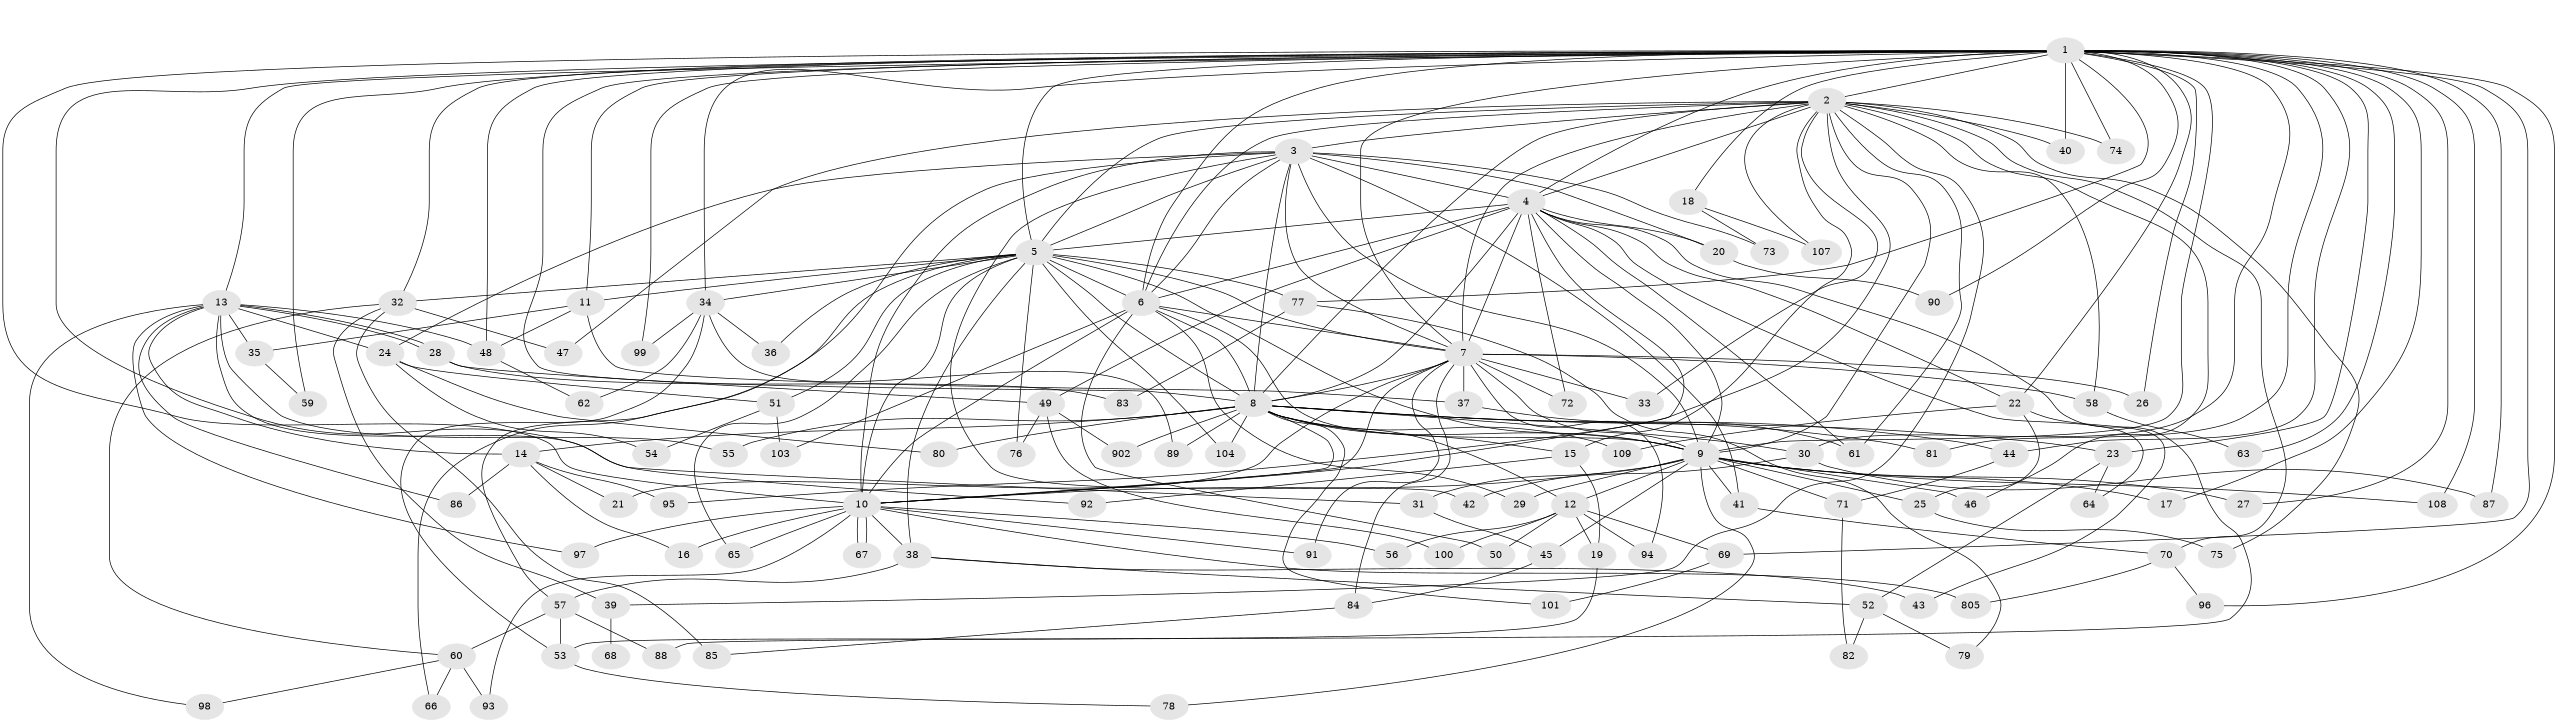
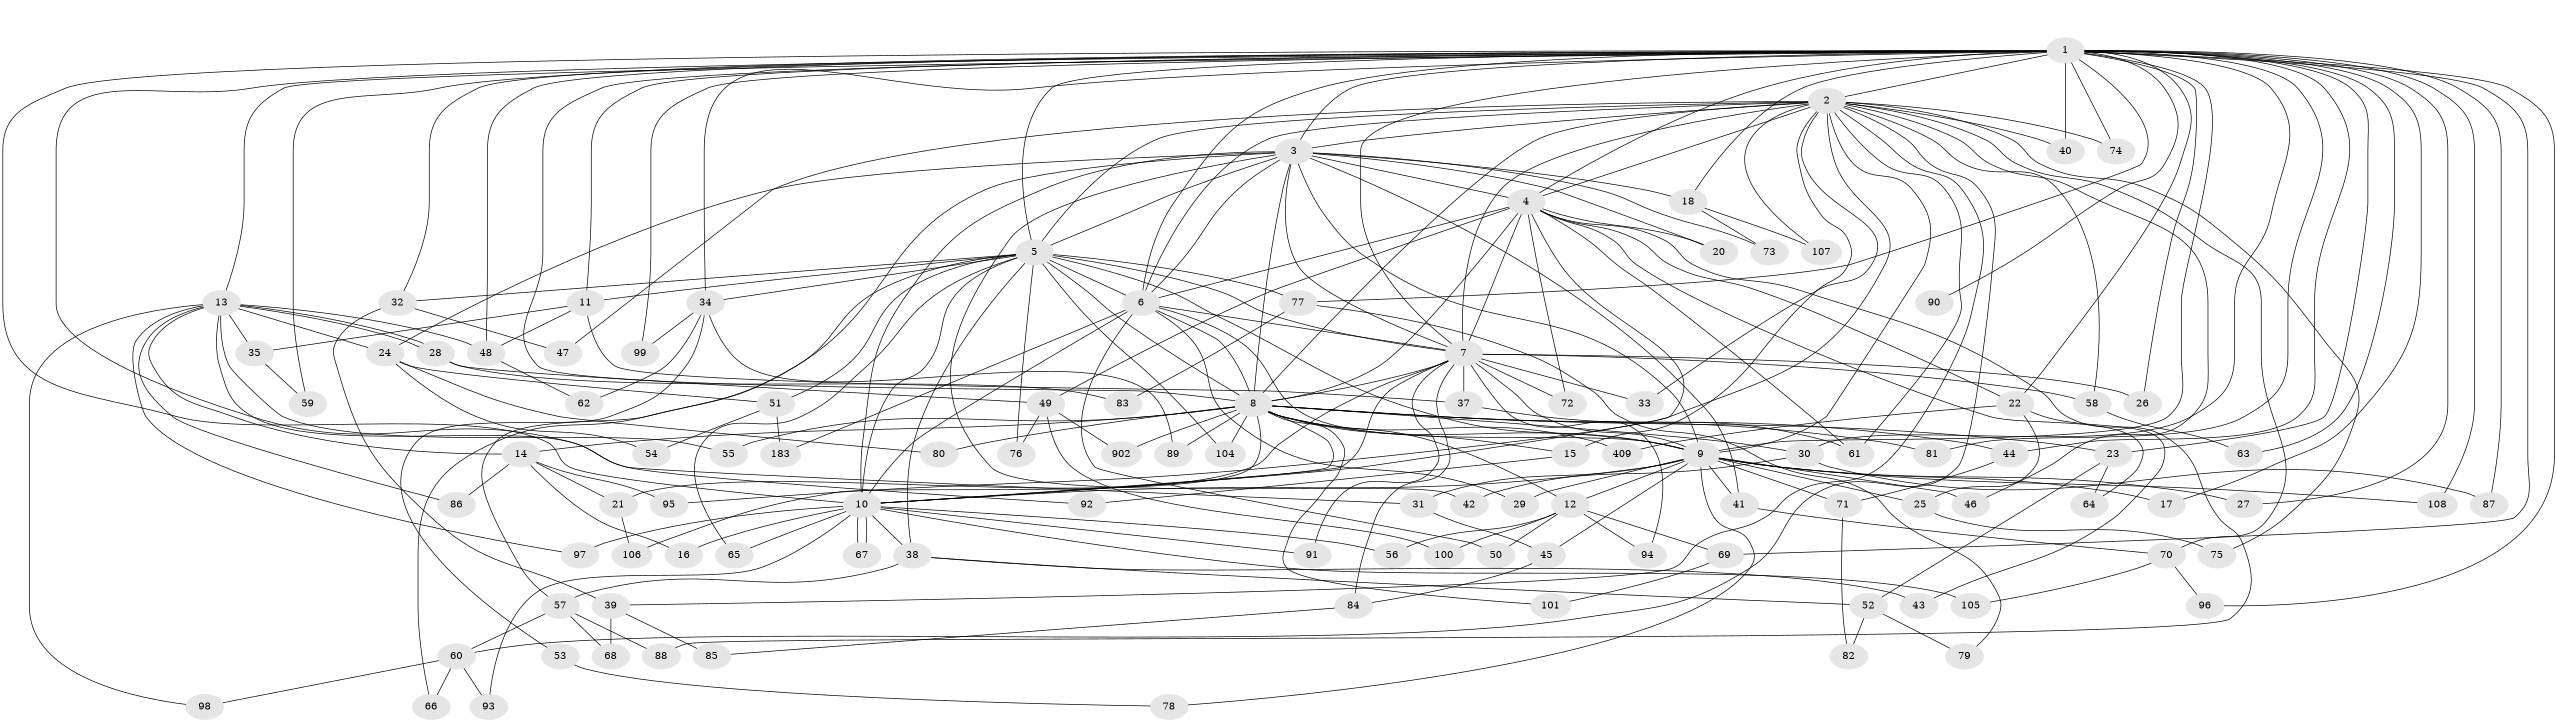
  graph {
    node [color=gray90 style=filled]
    1
    2
    3
    4
    5
    6
    7
    8
    9
    10
    11
    13
    17
    18
    22
    23
    26
    27
    30
    31
    32
    34
    40
    44
    48
    59
    63
    69
    74
    77
    81
    87
    90
    96
    99
    108
    15
    33
    39
    46
    47
    58
    60
    70
    75
    95
    107
    61
    20
    24
    41
    42
    57
    73
    72
    49
    64
    88
-   36
    38
    51
    65
    66
    76
    104
    29
    50
-   103
+   103 [label=183]
    21
    37
    84
    91
    94
    12
    14
    55
    80
    89
    101
    n80 [label=902]
-   109
+   106
+   109 [label=409]
    25
    45
    71
    78
    16
    56
    67
    93
    97
-   105 [label=805]
+   105
    35
    28
    86
    92
    98
    43
    52
    85
    53
    62
    83
    79
-   19
    68
    54
    100
    82
    1 -- 2
+   1 -- 3
    1 -- 4
    1 -- 5
    1 -- 6
    1 -- 7
    1 -- 8
    1 -- 9
    1 -- 10
    1 -- 11
    1 -- 13
    1 -- 17
    1 -- 18
    1 -- 22
    1 -- 23
    1 -- 26
    1 -- 27
    1 -- 30
    1 -- 31
    1 -- 32
    1 -- 34
    1 -- 40
    1 -- 44
    1 -- 48
    1 -- 59
    1 -- 63
    1 -- 69
    1 -- 74
    1 -- 77
    1 -- 81
    1 -- 87
    1 -- 90
    1 -- 96
    1 -- 99
    1 -- 108
    2 -- 3
    2 -- 4
    2 -- 5
    2 -- 6
    2 -- 7
    2 -- 8
    2 -- 9
    2 -- 40
    2 -- 74
    2 -- 15
    2 -- 33
    2 -- 39
    2 -- 46
    2 -- 47
    2 -- 58
-   32 -- 60
+   2 -- 60
    2 -- 70
    2 -- 75
    2 -- 95
    2 -- 107
    2 -- 61
    3 -- 4
    3 -- 5
    3 -- 6
    3 -- 7
    3 -- 8
    3 -- 9
    3 -- 10
+   3 -- 18
    3 -- 20
    3 -- 24
    3 -- 41
    3 -- 42
    3 -- 57
    3 -- 73
-   4 -- 5
    4 -- 6
    4 -- 7
    4 -- 8
-   4 -- 9
    4 -- 10
    4 -- 22
    4 -- 61
    4 -- 20
    4 -- 72
    4 -- 49
    4 -- 64
    4 -- 88
    5 -- 6
    5 -- 7
    5 -- 8
    5 -- 9
    5 -- 10
    5 -- 11
    5 -- 32
    5 -- 34
    5 -- 77
-   5 -- 36
    5 -- 38
    5 -- 51
    5 -- 65
    5 -- 66
    5 -- 76
    5 -- 104
    6 -- 7
    6 -- 8
    6 -- 9
    6 -- 10
    6 -- 29
    6 -- 50
    6 -- 103
    7 -- 8
    7 -- 9
    7 -- 10
    7 -- 26
    7 -- 33
    7 -- 58
    7 -- 72
    7 -- 21
    7 -- 37
    7 -- 84
    7 -- 91
    7 -- 94
    8 -- 9
    8 -- 10
    8 -- 23
    8 -- 30
    8 -- 44
    8 -- 81
    8 -- 15
    8 -- 104
    8 -- 12
    8 -- 14
    8 -- 55
    8 -- 80
    8 -- 89
    8 -- 101
    8 -- n80
+   8 -- 106
    8 -- 109
    9 -- 10
    9 -- 17
    9 -- 27
    9 -- 31
    9 -- 108
    9 -- 46
    9 -- 41
    9 -- 29
    9 -- 12
    9 -- 25
    9 -- 45
    9 -- 71
    9 -- 78
    10 -- 38
    10 -- 65
    10 -- 91
    10 -- 16
    10 -- 56
    10 -- 67
    10 -- 67
    10 -- 93
    10 -- 97
    10 -- 105
    11 -- 48
    11 -- 37
    11 -- 35
    13 -- 48
    13 -- 24
    13 -- 14
    13 -- 55
    13 -- 97
    13 -- 35
    13 -- 28
    13 -- 28
    13 -- 86
    13 -- 92
    13 -- 98
    18 -- 107
    18 -- 73
    22 -- 109
    22 -- 25
    22 -- 43
    23 -- 64
    23 -- 52
    30 -- 87
    30 -- 42
    31 -- 45
    32 -- 39
    32 -- 47
-   32 -- 85
+   39 -- 85
    34 -- 99
-   34 -- 36
    34 -- 89
    34 -- 53
    34 -- 62
    44 -- 71
    48 -- 62
    69 -- 101
    77 -- 83
    77 -- 79
    15 -- 92
-   15 -- 19
    39 -- 68
    58 -- 63
    60 -- 66
    60 -- 93
    60 -- 98
    70 -- 96
    70 -- 105
-   20 -- 90
    24 -- 51
    24 -- 80
    24 -- 54
    41 -- 70
    57 -- 60
    57 -- 88
-   57 -- 53
+   57 -- 68
    49 -- 76
    49 -- n80
    49 -- 100
    38 -- 57
    38 -- 43
    38 -- 52
    51 -- 103
    51 -- 54
+   21 -- 106
    37 -- 61
    84 -- 85
    12 -- 69
    12 -- 50
    12 -- 94
    12 -- 56
-   12 -- 19
    12 -- 100
    14 -- 95
    14 -- 21
    14 -- 16
    14 -- 86
    25 -- 75
    45 -- 84
    71 -- 82
    35 -- 59
    28 -- 49
    28 -- 83
    52 -- 79
    52 -- 82
    53 -- 78
-   19 -- 53
  }
